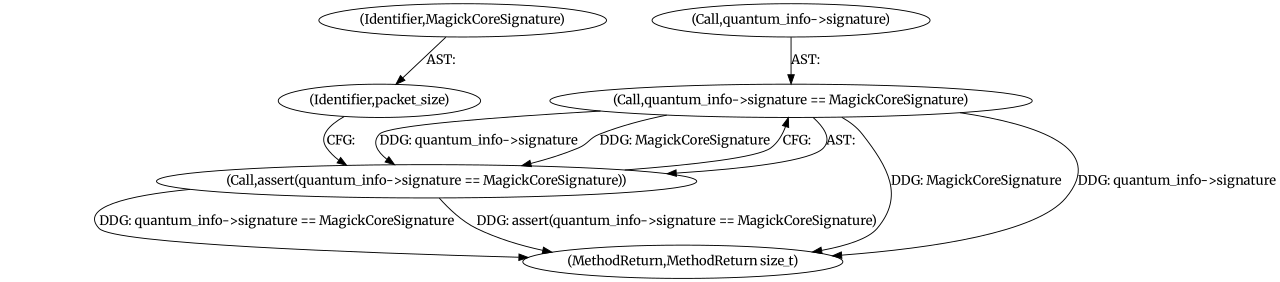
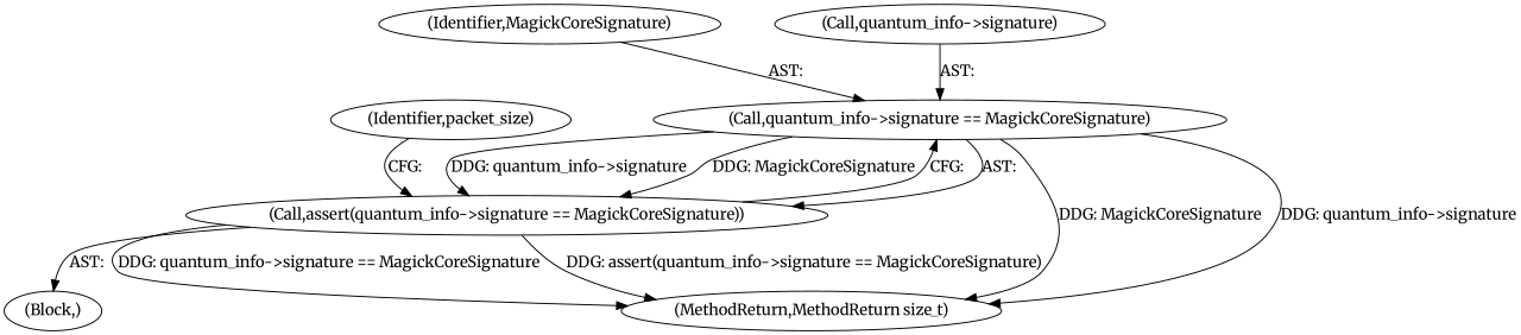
  digraph {
    fontname=Merriweather
    node [fontname=Merriweather]
    edge [fontname=Merriweather]
    n1 [label="(Call,quantum_info->signature == MagickCoreSignature)"]
    n2 [label="(Call,assert(quantum_info->signature == MagickCoreSignature))"]
    n3 [label="(MethodReturn,MethodReturn size_t)"]
+   n4 [label="(Block,)"]
    n5 [label="(Identifier,MagickCoreSignature)"]
    n6 [label="(Call,quantum_info->signature)"]
    n7 [label="(Identifier,packet_size)"]
    n1 -> n2 [label="AST: "]
    n1 -> n2 [label="DDG: quantum_info->signature"]
    n1 -> n2 [label="DDG: MagickCoreSignature"]
    n1 -> n3 [label="DDG: MagickCoreSignature"]
    n1 -> n3 [label="DDG: quantum_info->signature"]
    n2 -> n1 [label="CFG: "]
    n2 -> n3 [label="DDG: quantum_info->signature == MagickCoreSignature"]
    n2 -> n3 [label="DDG: assert(quantum_info->signature == MagickCoreSignature)"]
-   n5 -> n7 [label="AST: "]
+   n2 -> n4 [label="AST: "]
+   n5 -> n1 [label="AST: "]
    n6 -> n1 [label="AST: "]
    n7 -> n2 [label="CFG: "]
  }
